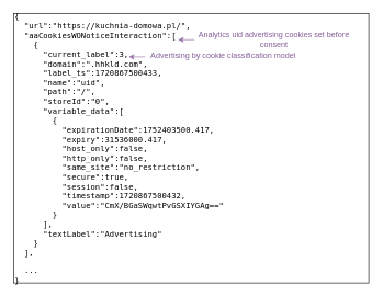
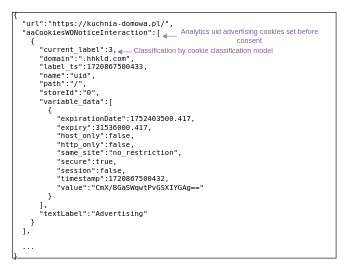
  <mxCell id="0" />
  <mxCell id="1" parent="0" />
  <mxCell id="2" value="&lt;pre&gt;{&lt;br&gt;&amp;nbsp; &quot;url&quot;:&quot;https://kuchnia-domowa.pl/&quot;,&lt;br&gt;&amp;nbsp; &quot;aaCookiesWONoticeInteraction&quot;:[&lt;br&gt;&amp;nbsp; &amp;nbsp; {&lt;br&gt;&amp;nbsp; &amp;nbsp; &amp;nbsp; &quot;current_label&quot;:3,&lt;br&gt;&amp;nbsp; &amp;nbsp; &amp;nbsp; &quot;domain&quot;:&quot;.hhkld.com&quot;,&lt;br&gt;&amp;nbsp; &amp;nbsp; &amp;nbsp; &quot;label_ts&quot;:1720867500433,&lt;br&gt;&amp;nbsp; &amp;nbsp; &amp;nbsp; &quot;name&quot;:&quot;uid&quot;,&lt;br&gt;&amp;nbsp; &amp;nbsp; &amp;nbsp; &quot;path&quot;:&quot;/&quot;,&lt;br&gt;&amp;nbsp; &amp;nbsp; &amp;nbsp; &quot;storeId&quot;:&quot;0&quot;,&lt;br&gt;&amp;nbsp; &amp;nbsp; &amp;nbsp; &quot;variable_data&quot;:[&lt;br&gt;&amp;nbsp; &amp;nbsp; &amp;nbsp; &amp;nbsp; {&lt;br&gt;&amp;nbsp; &amp;nbsp; &amp;nbsp; &amp;nbsp; &amp;nbsp; &quot;expirationDate&quot;:1752403500.417,&lt;br&gt;&amp;nbsp; &amp;nbsp; &amp;nbsp; &amp;nbsp; &amp;nbsp; &quot;expiry&quot;:31536000.417,&lt;br&gt;&amp;nbsp; &amp;nbsp; &amp;nbsp; &amp;nbsp; &amp;nbsp; &quot;host_only&quot;:false,&lt;br&gt;&amp;nbsp; &amp;nbsp; &amp;nbsp; &amp;nbsp; &amp;nbsp; &quot;http_only&quot;:false,&lt;br&gt;&amp;nbsp; &amp;nbsp; &amp;nbsp; &amp;nbsp; &amp;nbsp; &quot;same_site&quot;:&quot;no_restriction&quot;,&lt;br&gt;&amp;nbsp; &amp;nbsp; &amp;nbsp; &amp;nbsp; &amp;nbsp; &quot;secure&quot;:true,&lt;br&gt;&amp;nbsp; &amp;nbsp; &amp;nbsp; &amp;nbsp; &amp;nbsp; &quot;session&quot;:false,&lt;br&gt;&amp;nbsp; &amp;nbsp; &amp;nbsp; &amp;nbsp; &amp;nbsp; &quot;timestamp&quot;:1720867500432,&lt;br&gt;&amp;nbsp; &amp;nbsp; &amp;nbsp; &amp;nbsp; &amp;nbsp; &quot;value&quot;:&quot;CmX/BGaSWqwtPvGSXIYGAg==&quot;&lt;br&gt;&amp;nbsp; &amp;nbsp; &amp;nbsp; &amp;nbsp; }&lt;br&gt;&amp;nbsp; &amp;nbsp; &amp;nbsp; ],&lt;br&gt;&amp;nbsp; &amp;nbsp; &amp;nbsp; &quot;textLabel&quot;:&quot;Advertising&quot;&lt;br&gt;&amp;nbsp; &amp;nbsp; }&lt;br&gt;&amp;nbsp; ],&lt;/pre&gt;&lt;pre&gt;  ...&lt;br&gt;}&lt;/pre&gt;" style="rounded=0;whiteSpace=wrap;align=left;fontFamily=Courier New;fontStyle=0;fontSize=12;horizontal=1;labelBorderColor=none;labelBackgroundColor=none;strokeWidth=1;html=1;" vertex="1" parent="1"><mxGeometry x="20" y="20" width="540" height="410" as="geometry" /></mxCell>
  <mxCell id="3" value="Analytics uid advertising cookies set before consent" style="text;html=1;align=center;verticalAlign=middle;whiteSpace=wrap;rounded=0;fontColor=#845C96;" vertex="1" parent="1"><mxGeometry x="296" y="45" width="240" height="30" as="geometry" /></mxCell>
  <mxCell id="4" value="" style="endArrow=classic;html=1;rounded=0;fillColor=#e1d5e7;strokeColor=#9673a6;" edge="1" parent="1"><mxGeometry width="50" height="50" relative="1" as="geometry"><mxPoint x="220" y="86" as="sourcePoint" /><mxPoint x="195" y="86" as="targetPoint" /></mxGeometry></mxCell>
- <mxCell id="5" value="Advertising by cookie classification model" style="text;html=1;align=center;verticalAlign=middle;whiteSpace=wrap;rounded=0;fontColor=#845C96;" vertex="1" parent="1"><mxGeometry x="217" y="70" width="244" height="30" as="geometry" /></mxCell>
+ <mxCell id="5" value="Classification by cookie classification model" style="text;html=1;align=center;verticalAlign=middle;whiteSpace=wrap;rounded=0;fontColor=#845C96;" vertex="1" parent="1"><mxGeometry x="217" y="70" width="244" height="30" as="geometry" /></mxCell>
  <mxCell id="6" value="" style="endArrow=classic;html=1;rounded=0;fillColor=#e1d5e7;strokeColor=#9673a6;" edge="1" parent="1"><mxGeometry width="50" height="50" relative="1" as="geometry"><mxPoint x="295" y="60" as="sourcePoint" /><mxPoint x="270" y="60" as="targetPoint" /></mxGeometry></mxCell>
